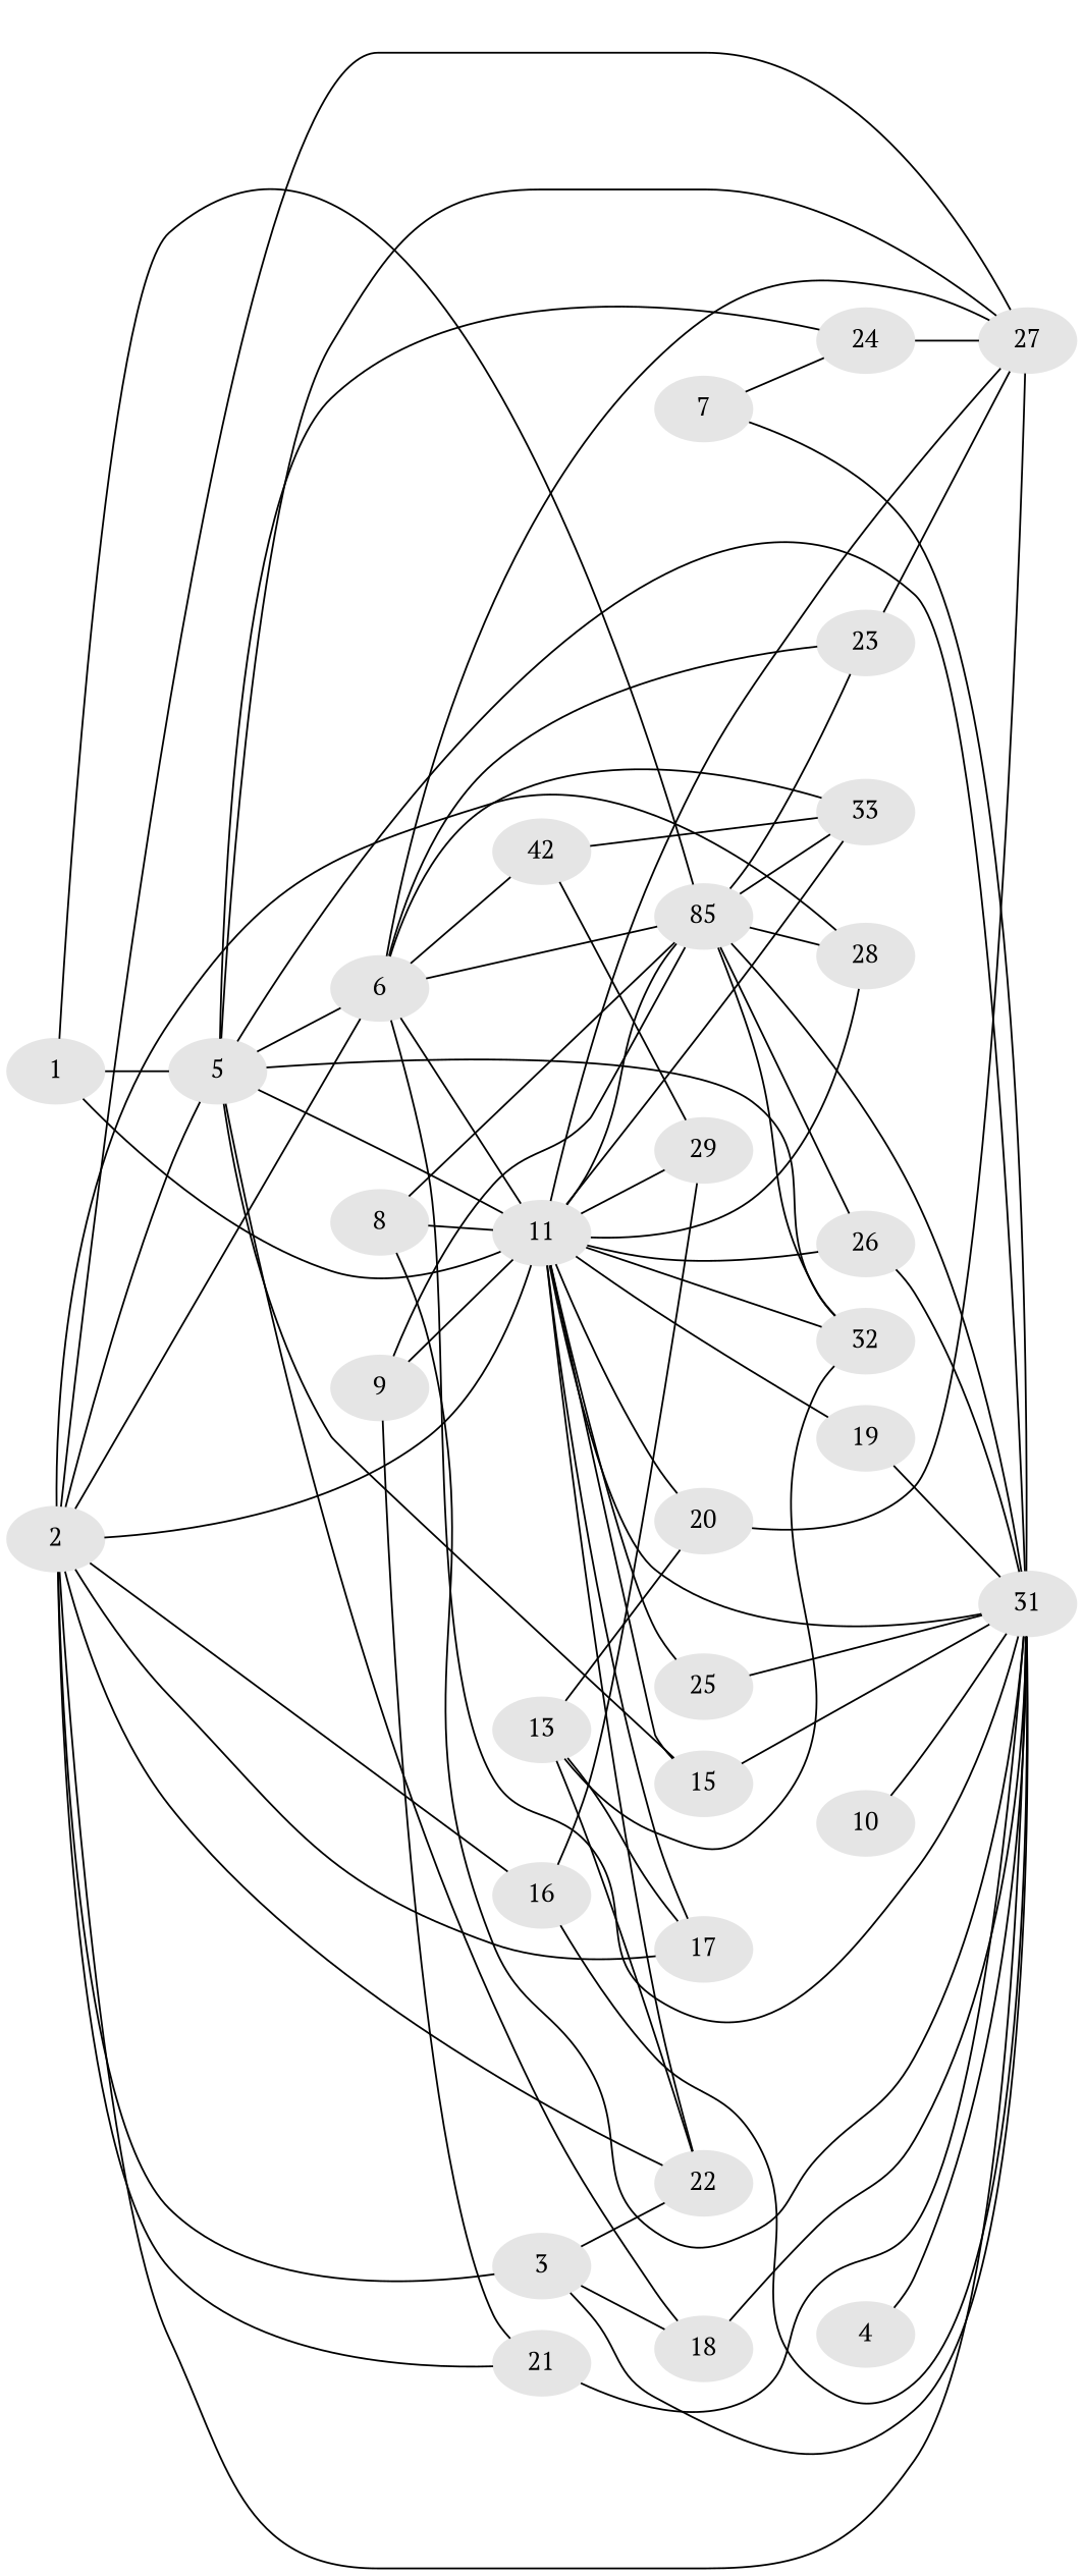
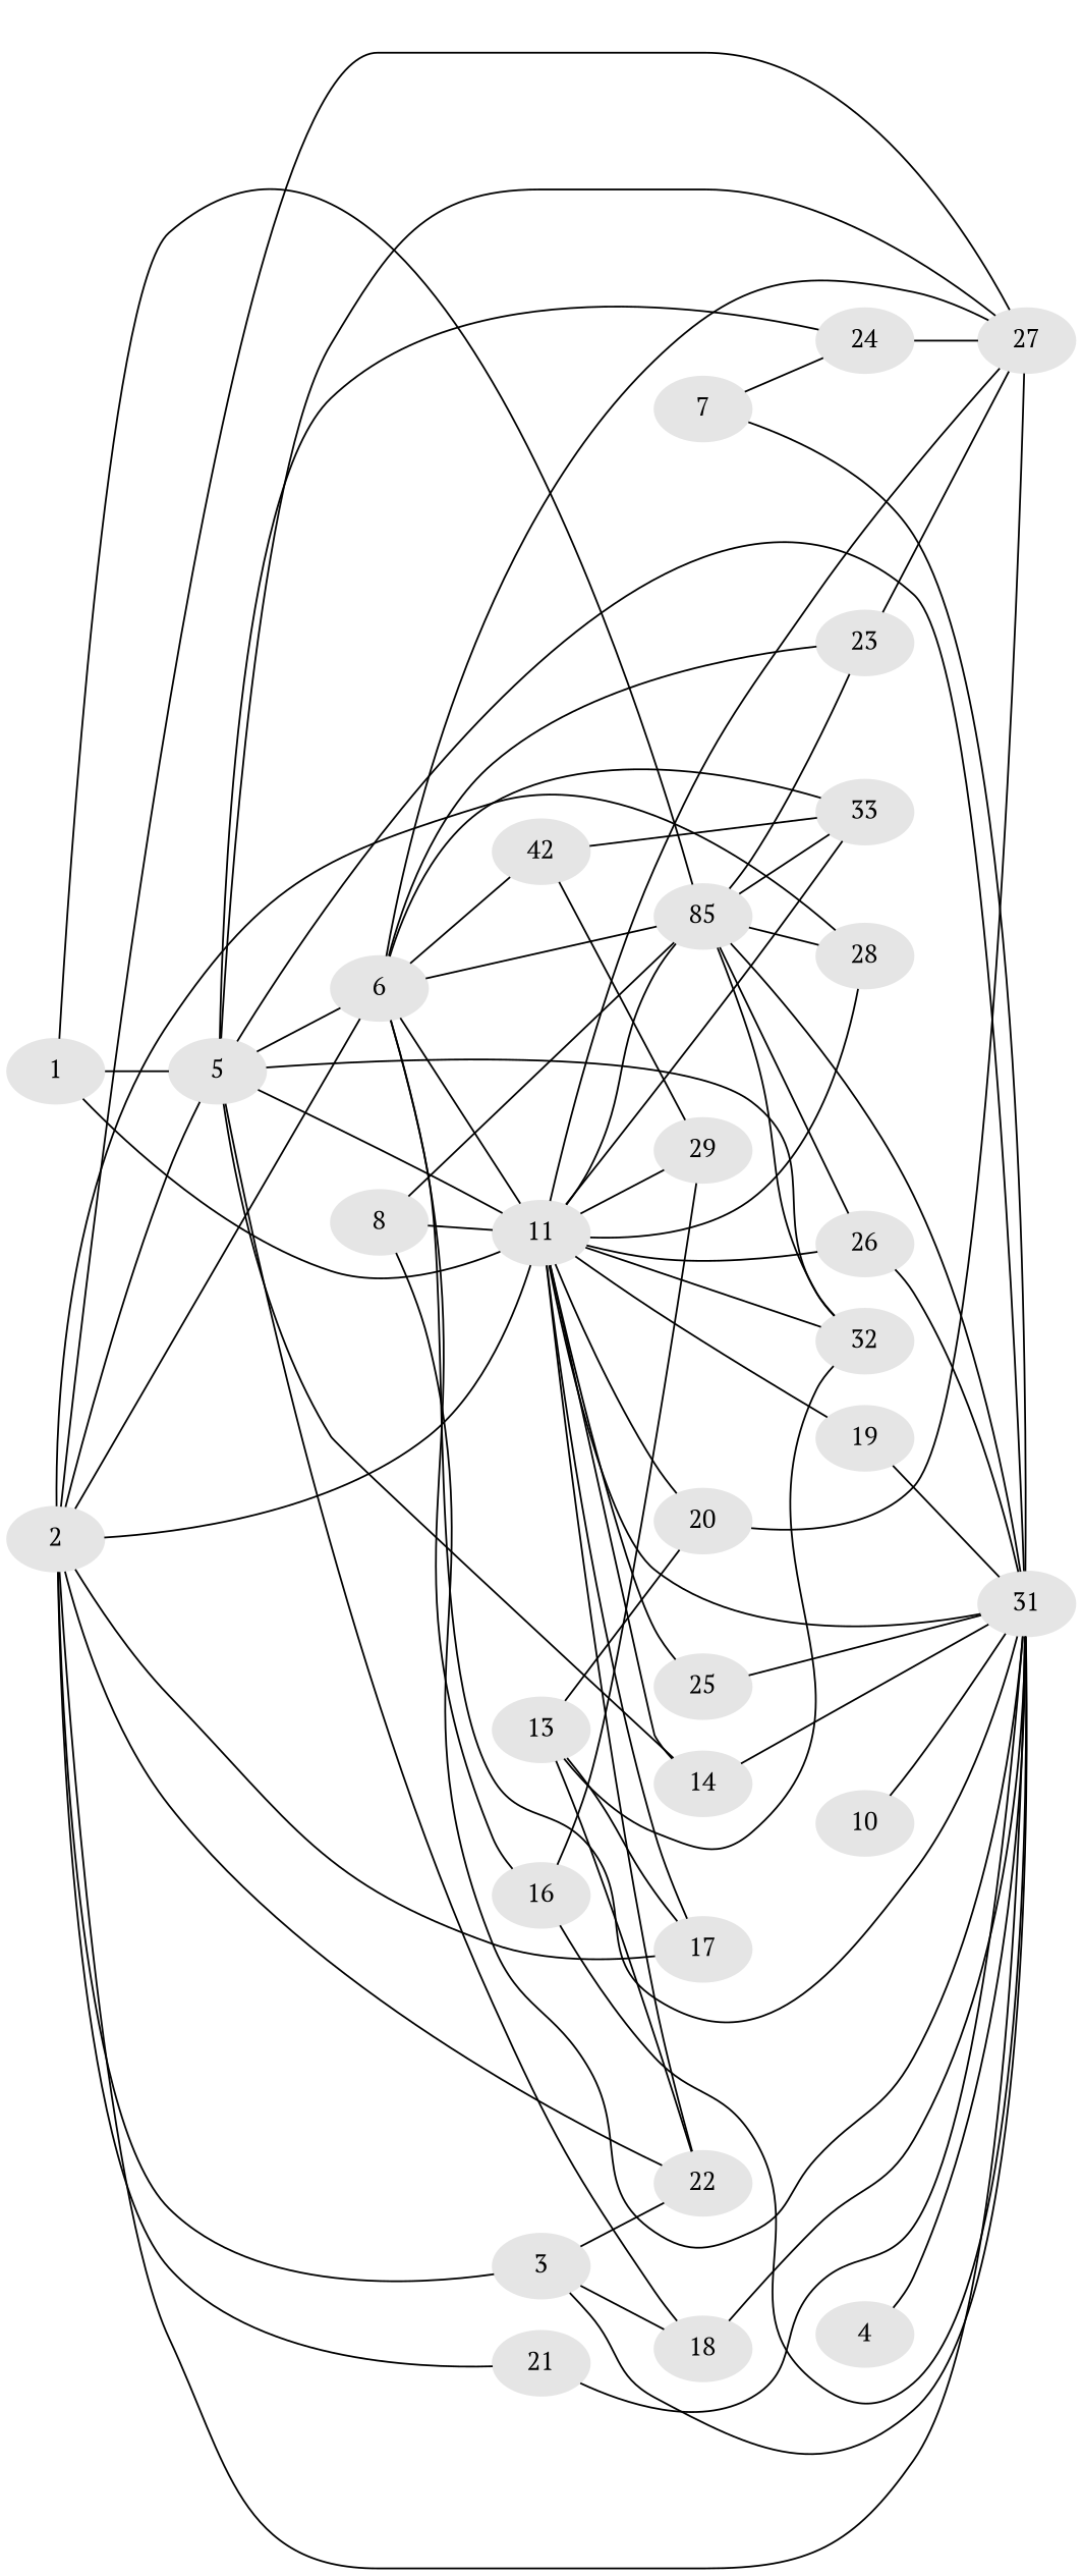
  graph {
    fontname="PT Serif"
    rankdir=LR
    node [color=gray90 fontname="PT Serif" style=filled]
    edge [fontname="PT Serif" weight=1.0]
    1
    5
    11
    n4 [label=85]
    6
    27
    31
    18
-   14 [label=15]
+   14
    24
    32
    17
    22
    28
    33
    19
    20
    25
    26
    29
    23
    2
    3
    16
    21
    n26 [label=42]
    4
    7
    8
-   9
    10
    13
    1 -- 5
    1 -- 11
    1 -- n4
    5 -- 11 [weight=6.0]
    5 -- 6 [weight=4.0]
    5 -- 27 [weight=3.0]
    5 -- 31 [weight=3.0]
    5 -- 18
    5 -- 14
    5 -- 24 [weight=2.0]
    5 -- 32
    11 -- n4 [weight=3.0]
    11 -- 27 [weight=3.0]
    11 -- 31 [weight=5.0]
    11 -- 14 [weight=2.0]
    11 -- 32
    11 -- 17 [weight=2.0]
    11 -- 22
    11 -- 28 [weight=2.0]
    11 -- 33
    11 -- 19
    11 -- 20
    11 -- 25
    11 -- 26
    11 -- 29
    n4 -- 31
    n4 -- 32
    n4 -- 28
    n4 -- 33
    n4 -- 26
    n4 -- 23
    6 -- 11 [weight=6.0]
    6 -- n4
    6 -- 27 [weight=3.0]
    6 -- 31 [weight=2.0]
    6 -- 33
    6 -- 23
    6 -- n26 [weight=2.0]
    18 -- 31
    14 -- 31
    24 -- 27 [weight=2.0]
    19 -- 31 [weight=2.0]
    20 -- 27 [weight=2.0]
    25 -- 31
    26 -- 31
    23 -- 27
    2 -- 5 [weight=4.0]
    2 -- 11 [weight=3.0]
    2 -- 6 [weight=2.0]
    2 -- 27
    2 -- 31
    2 -- 17 [weight=2.0]
    2 -- 22 [weight=2.0]
    2 -- 28
    2 -- 3
-   2 -- 16 [weight=2.0]
+   6 -- 16 [weight=2.0]
    2 -- 21
    3 -- 31
    3 -- 18
    3 -- 22
    16 -- 31
    16 -- 29
    21 -- 31
    n26 -- 33
    n26 -- 29
    4 -- 31
    7 -- 31
    7 -- 24
    8 -- 11
    8 -- n4
    8 -- 31
-   9 -- 11 [weight=3.0]
-   9 -- n4
-   9 -- 21
    10 -- 31
    13 -- 32
    13 -- 17
    13 -- 22
    13 -- 20
  }
